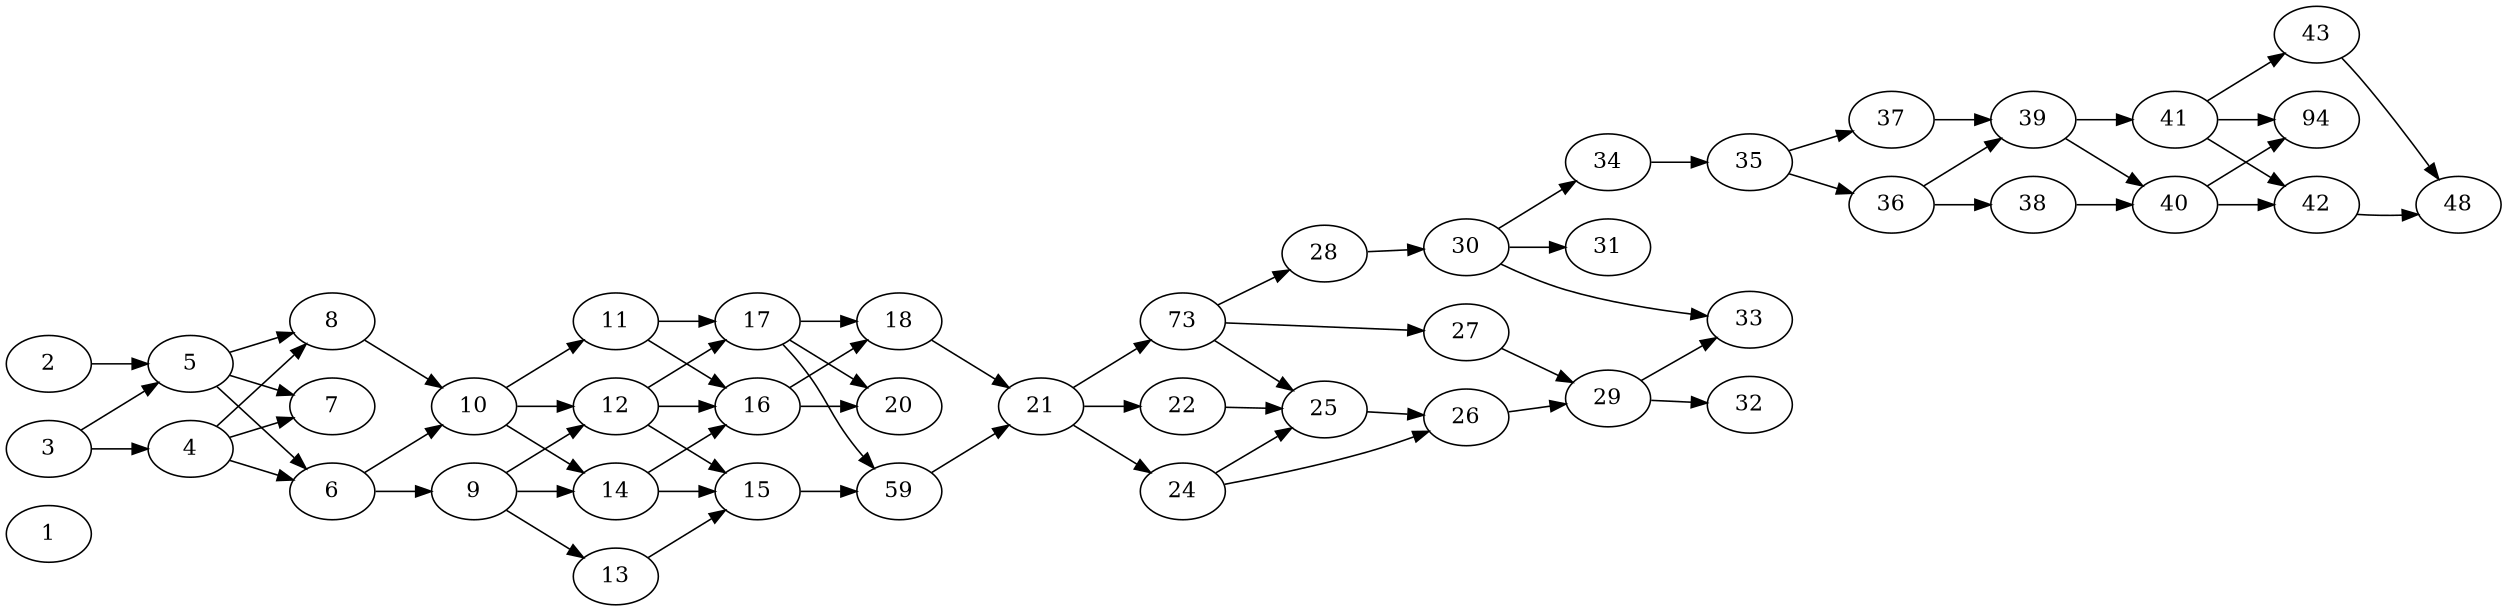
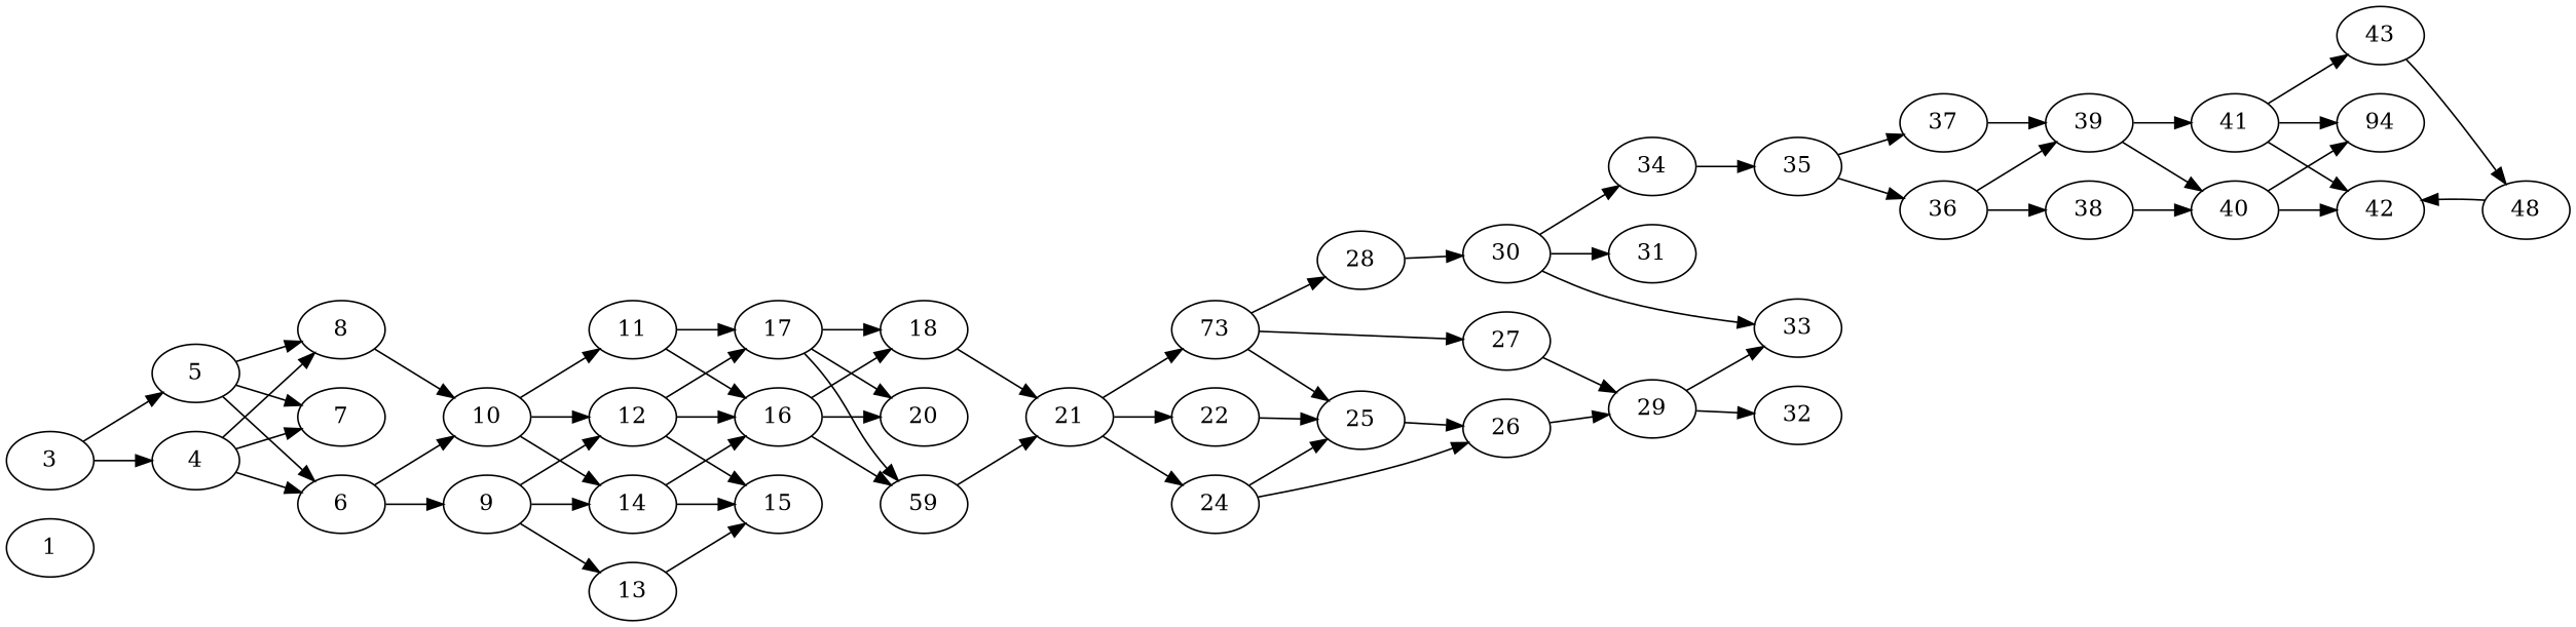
  digraph {
    rankdir=LR
    node [alpha=0.02]
    1 [alpha=0.10 expect_size=41084928]
-   2 [alpha=0.11 expect_size=26923008]
    5 [alpha=0.08 expect_size=17341440]
    6 [alpha=0.06 expect_size=49040384]
    7 [alpha=0.08 expect_size=41006080]
    8 [alpha=0.13 expect_size=26981376]
    9 [alpha=0.00 expect_size=22064128]
    10 [alpha=0.15 expect_size=40652800]
    3 [alpha=0.00 expect_size=29211648]
    4 [alpha=0.18 expect_size=47886336]
    12 [alpha=0.12 expect_size=37798912]
    13 [alpha=0.20 expect_size=16809984]
    14 [alpha=0.03 expect_size=17177600]
    11 [expect_size=13626368]
    16 [expect_size=30996480]
    17 [alpha=0.00 expect_size=44898304]
    15 [alpha=0.19 expect_size=12768256]
    18 [alpha=0.17 expect_size=16692224]
    20 [alpha=0.03 expect_size=47499264]
    n20 [alpha=0.17 expect_size=46777344 label=59]
    21 [alpha=0.05 expect_size=36661248]
    22 [alpha=0.15 expect_size=41857024]
    n23 [alpha=0.16 expect_size=23650304 label=73]
    24 [alpha=0.15 expect_size=23593984]
    25 [alpha=0.19 expect_size=30402560]
    27 [alpha=0.20 expect_size=31906816]
    28 [alpha=0.07 expect_size=32367616]
    26 [expect_size=27901952]
    29 [alpha=0.01 expect_size=25974784]
    30 [alpha=0.10 expect_size=18521088]
    32 [alpha=0.09 expect_size=37112832]
    33 [alpha=0.01 expect_size=26309632]
    31 [alpha=0.03 expect_size=26014720]
    34 [alpha=0.17 expect_size=17573888]
    35 [alpha=0.17 expect_size=6365184]
    36 [alpha=0.07 expect_size=51966976]
    37 [alpha=0.15 expect_size=9435136]
    38 [alpha=0.07 expect_size=8904704]
    39 [alpha=0.17 expect_size=24929280]
    40 [alpha=0.05 expect_size=27145216]
    41 [alpha=0.06 expect_size=50961408]
    42 [expect_size=10390528]
    n43 [alpha=0.19 expect_size=34065408 label=94]
    43 [alpha=0.07 expect_size=32359424]
    n45 [expect_size=27442176 label=48]
-   2 -> 5
    5 -> 6
    5 -> 7
    5 -> 8
    6 -> 9
    6 -> 10
    8 -> 10
    9 -> 12
    9 -> 13
    9 -> 14
    10 -> 12
    10 -> 14
    10 -> 11
    3 -> 5
    3 -> 4
    4 -> 6
    4 -> 7
    4 -> 8
    12 -> 16
    12 -> 17
    12 -> 15
    13 -> 15
    14 -> 16
    14 -> 15
    11 -> 16
    11 -> 17
    16 -> 18
    16 -> 20
    17 -> 18
    17 -> 20
    17 -> n20
-   15 -> n20
+   16 -> n20
    18 -> 21
    n20 -> 21
    21 -> 22
    21 -> n23
    21 -> 24
    22 -> 25
    n23 -> 25
    n23 -> 27
    n23 -> 28
    24 -> 25
    24 -> 26
    25 -> 26
    27 -> 29
    28 -> 30
    26 -> 29
    29 -> 32
    29 -> 33
    30 -> 33
    30 -> 31
    30 -> 34
    34 -> 35
    35 -> 36
    35 -> 37
    36 -> 38
    36 -> 39
    37 -> 39
    38 -> 40
    39 -> 40
    39 -> 41
    40 -> 42
    40 -> n43
    41 -> 42
    41 -> n43
    41 -> 43
-   42 -> n45
+   n45 -> 42
    43 -> n45
  }
